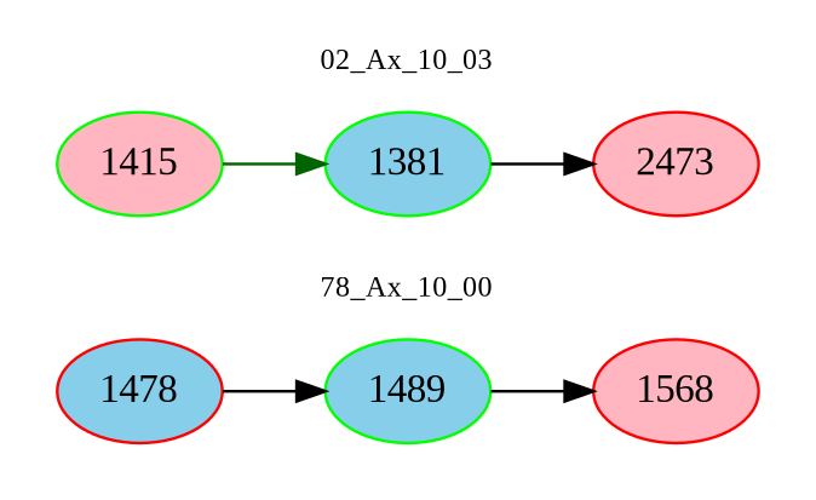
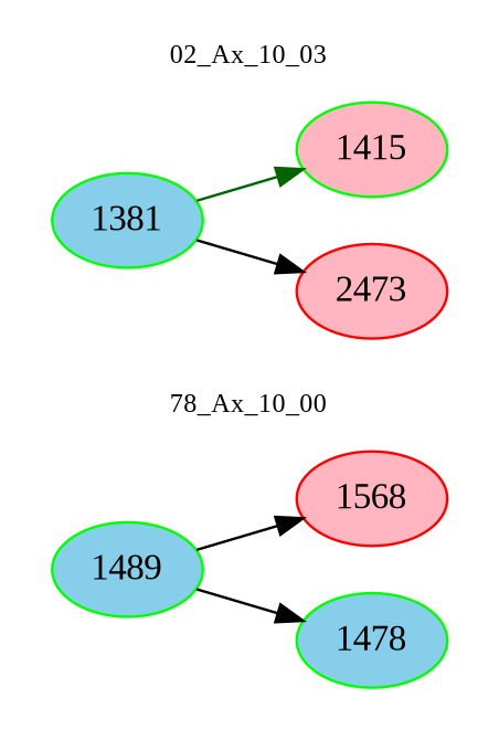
  digraph {
    fontname="Liberation Serif"
    rankdir=LR
    node [color=green fillcolor=skyblue fontname="Liberation Serif" style=filled]
    edge [color=black fontname="Liberation Serif"]
    n1 [label=1489]
-   n2 [color=red label=1478]
+   n2 [label=1478]
    n3 [color=red fillcolor=lightpink label=1568]
    n4 [label=1381]
    n5 [color=red fillcolor=lightpink label=2473]
    n6 [fillcolor=lightpink label=1415]
    subgraph cluster_1 {
      color=white
      fontsize=10
      label="78_Ax_10_00"
      n1
      n2
      n3
    }
    subgraph cluster_2 {
      color=white
      fontsize=10
      label="02_Ax_10_03"
      n4
      n5
      n6
    }
-   n2 -> n1
+   n1 -> n2
    n1 -> n3
    n4 -> n5
-   n6 -> n4 [color=darkgreen]
+   n4 -> n6 [color=darkgreen]
  }
